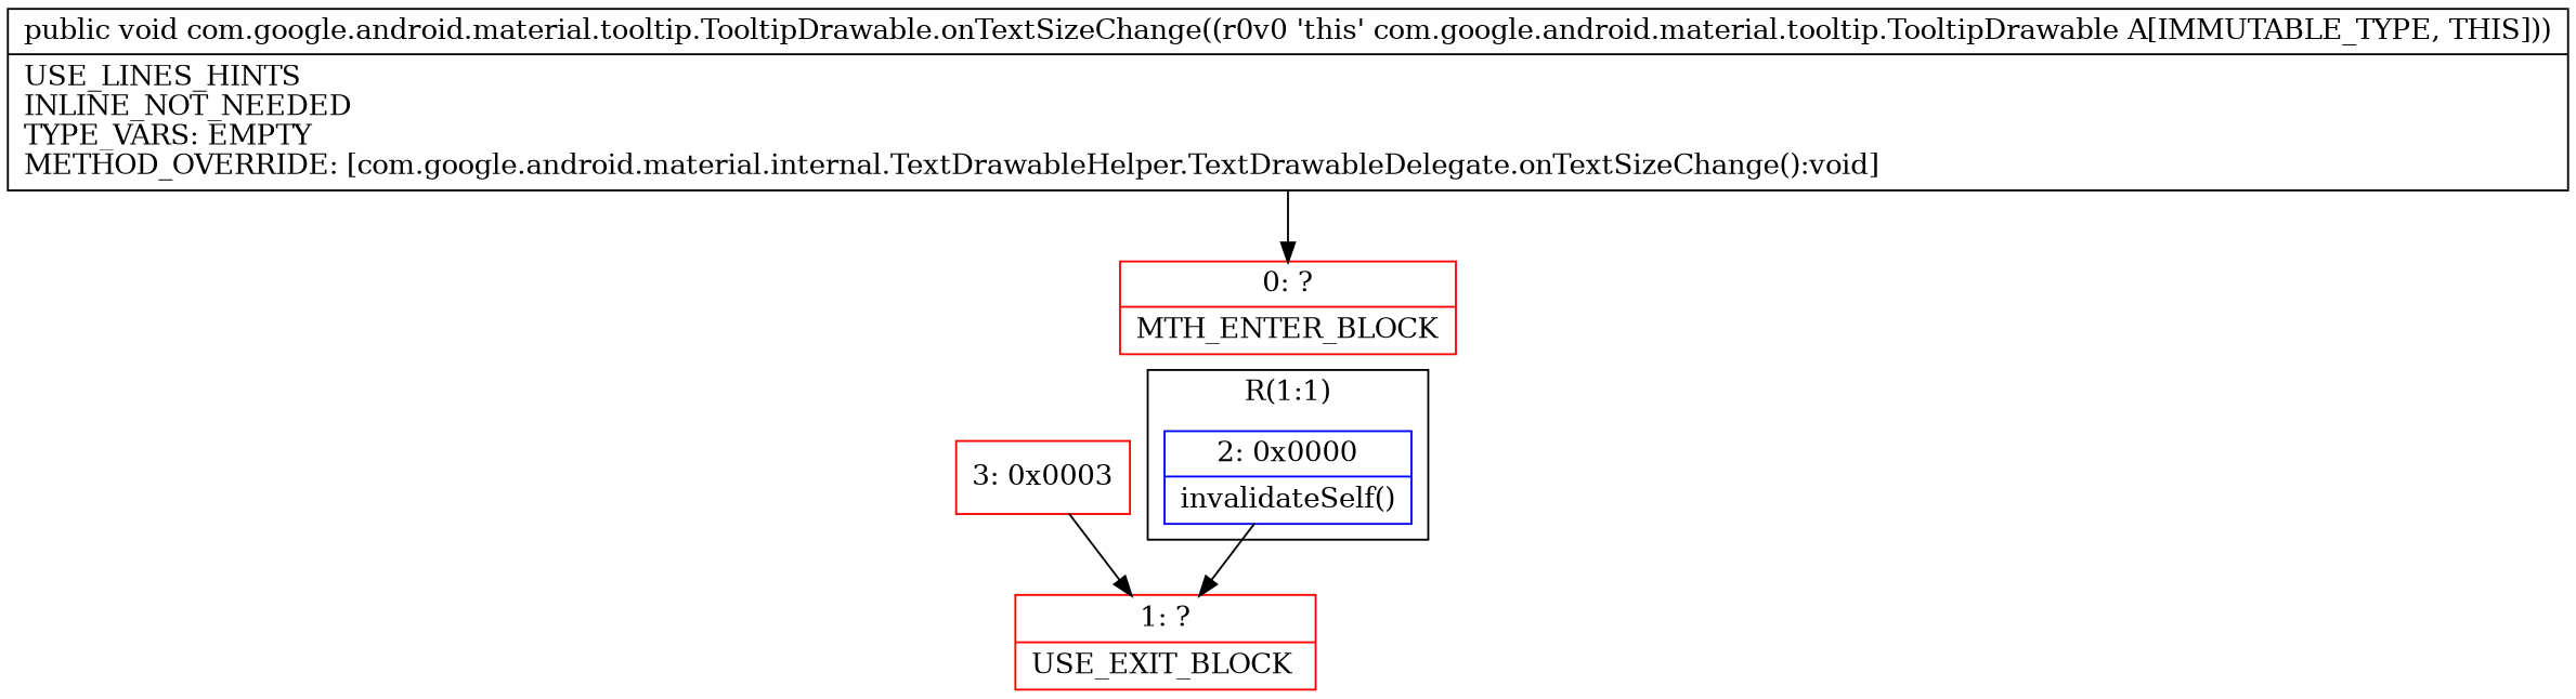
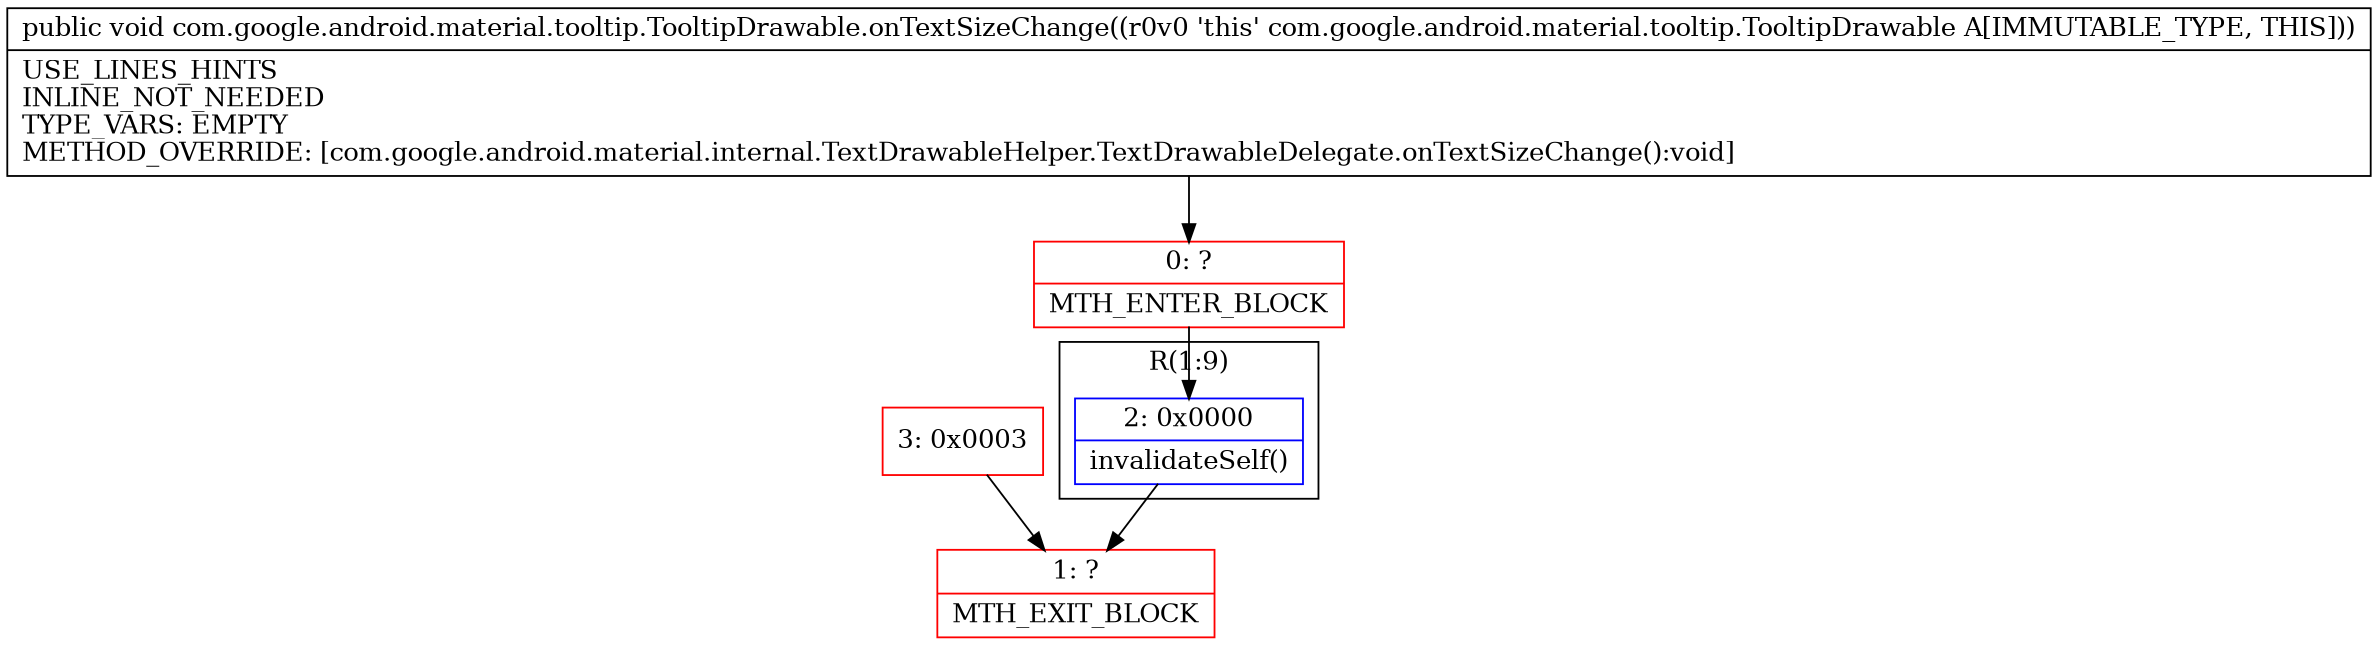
  digraph {
    node [color=red shape=record]
    n1 [color=blue label="{2\:\ 0x0000|invalidateSelf()\l}"]
-   n2 [label="{1\:\ ?|USE_EXIT_BLOCK\l}"]
+   n2 [label="{1\:\ ?|MTH_EXIT_BLOCK\l}"]
    n3 [label="{3\:\ 0x0003}"]
    n4 [label="{0\:\ ?|MTH_ENTER_BLOCK\l}"]
    n5 [label="{public void com.google.android.material.tooltip.TooltipDrawable.onTextSizeChange((r0v0 'this' com.google.android.material.tooltip.TooltipDrawable A[IMMUTABLE_TYPE, THIS]))  | USE_LINES_HINTS\lINLINE_NOT_NEEDED\lTYPE_VARS: EMPTY\lMETHOD_OVERRIDE: [com.google.android.material.internal.TextDrawableHelper.TextDrawableDelegate.onTextSizeChange():void]\l}" color=""]
    subgraph cluster_1 {
-     label="R(1:1)"
+     label="R(1:9)"
      n1
    }
    n1 -> n2
    n3 -> n2
+   n4 -> n1
    n5 -> n4
  }
